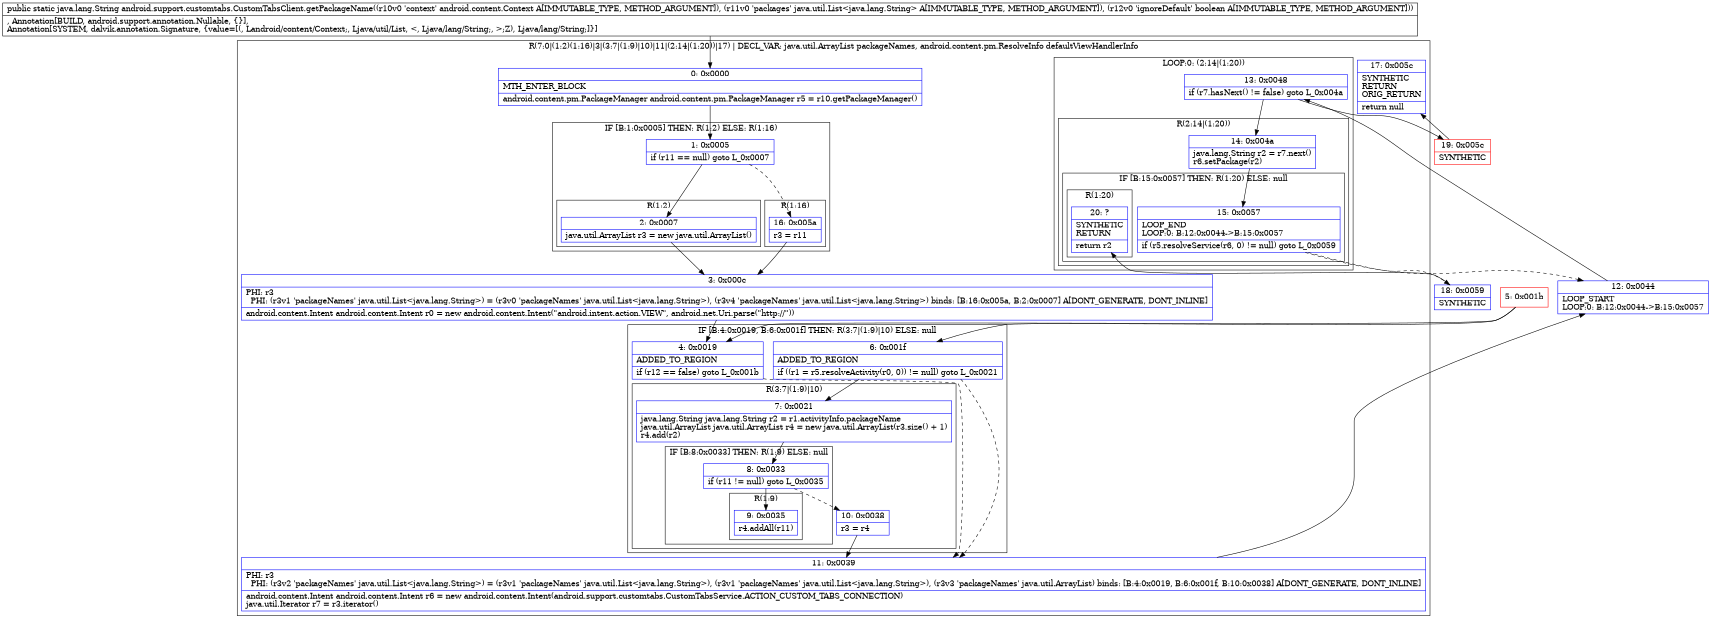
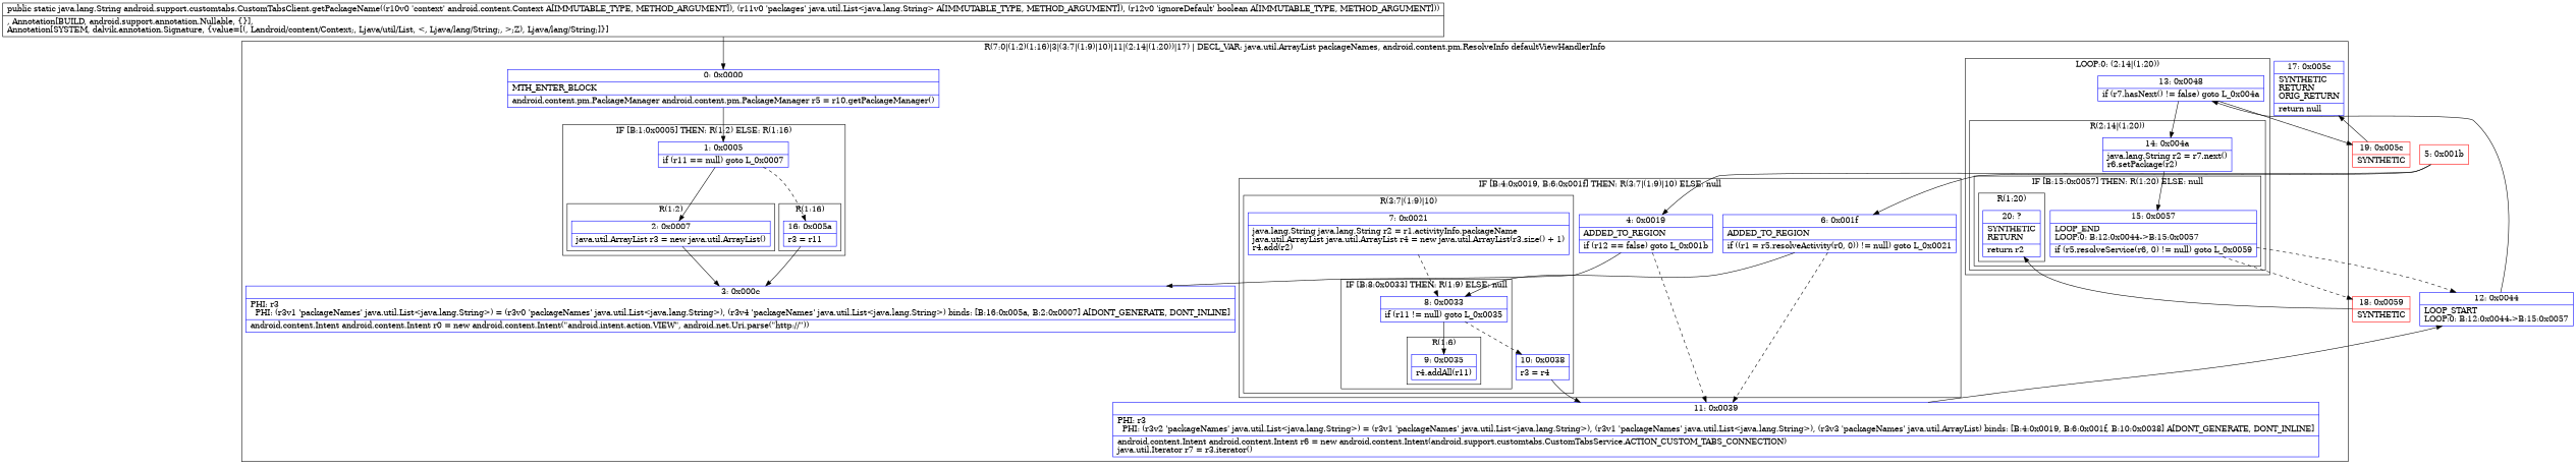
  digraph {
    node [color=blue shape=record]
    n1 [label="{2\:\ 0x0007|java.util.ArrayList r3 = new java.util.ArrayList()\l}"]
    n2 [label="{16\:\ 0x005a|r3 = r11\l}"]
    n3 [label="{1\:\ 0x0005|if (r11 == null) goto L_0x0007\l}"]
    n4 [label="{9\:\ 0x0035|r4.addAll(r11)\l}"]
    n5 [label="{8\:\ 0x0033|if (r11 != null) goto L_0x0035\l}"]
    n6 [label="{7\:\ 0x0021|java.lang.String java.lang.String r2 = r1.activityInfo.packageName\ljava.util.ArrayList java.util.ArrayList r4 = new java.util.ArrayList(r3.size() + 1)\lr4.add(r2)\l}"]
    n7 [label="{10\:\ 0x0038|r3 = r4\l}"]
    n8 [label="{4\:\ 0x0019|ADDED_TO_REGION\l|if (r12 == false) goto L_0x001b\l}"]
    n9 [label="{6\:\ 0x001f|ADDED_TO_REGION\l|if ((r1 = r5.resolveActivity(r0, 0)) != null) goto L_0x0021\l}"]
    n10 [label="{20\:\ ?|SYNTHETIC\lRETURN\l|return r2\l}"]
    n11 [label="{15\:\ 0x0057|LOOP_END\lLOOP:0: B:12:0x0044\-\>B:15:0x0057\l|if (r5.resolveService(r6, 0) != null) goto L_0x0059\l}"]
    n12 [label="{14\:\ 0x004a|java.lang.String r2 = r7.next()\lr6.setPackage(r2)\l}"]
    n13 [label="{13\:\ 0x0048|if (r7.hasNext() != false) goto L_0x004a\l}"]
    n14 [label="{0\:\ 0x0000|MTH_ENTER_BLOCK\l|android.content.pm.PackageManager android.content.pm.PackageManager r5 = r10.getPackageManager()\l}"]
    n15 [label="{3\:\ 0x000c|PHI: r3 \l  PHI: (r3v1 'packageNames' java.util.List\<java.lang.String\>) = (r3v0 'packageNames' java.util.List\<java.lang.String\>), (r3v4 'packageNames' java.util.List\<java.lang.String\>) binds: [B:16:0x005a, B:2:0x0007] A[DONT_GENERATE, DONT_INLINE]\l|android.content.Intent android.content.Intent r0 = new android.content.Intent(\"android.intent.action.VIEW\", android.net.Uri.parse(\"http:\/\/\"))\l}"]
    n16 [label="{11\:\ 0x0039|PHI: r3 \l  PHI: (r3v2 'packageNames' java.util.List\<java.lang.String\>) = (r3v1 'packageNames' java.util.List\<java.lang.String\>), (r3v1 'packageNames' java.util.List\<java.lang.String\>), (r3v3 'packageNames' java.util.ArrayList) binds: [B:4:0x0019, B:6:0x001f, B:10:0x0038] A[DONT_GENERATE, DONT_INLINE]\l|android.content.Intent android.content.Intent r6 = new android.content.Intent(android.support.customtabs.CustomTabsService.ACTION_CUSTOM_TABS_CONNECTION)\ljava.util.Iterator r7 = r3.iterator()\l}"]
    n17 [label="{17\:\ 0x005c|SYNTHETIC\lRETURN\lORIG_RETURN\l|return null\l}"]
    n18 [label="{12\:\ 0x0044|LOOP_START\lLOOP:0: B:12:0x0044\-\>B:15:0x0057\l}"]
-   n19 [label="{18\:\ 0x0059|SYNTHETIC\l}"]
+   n19 [color=red label="{18\:\ 0x0059|SYNTHETIC\l}"]
    n20 [color=red label="{19\:\ 0x005c|SYNTHETIC\l}"]
    n21 [color=red label="{5\:\ 0x001b}"]
    n22 [label="{public static java.lang.String android.support.customtabs.CustomTabsClient.getPackageName((r10v0 'context' android.content.Context A[IMMUTABLE_TYPE, METHOD_ARGUMENT]), (r11v0 'packages' java.util.List\<java.lang.String\> A[IMMUTABLE_TYPE, METHOD_ARGUMENT]), (r12v0 'ignoreDefault' boolean A[IMMUTABLE_TYPE, METHOD_ARGUMENT]))  | , Annotation[BUILD, android.support.annotation.Nullable, \{\}], \lAnnotation[SYSTEM, dalvik.annotation.Signature, \{value=[(, Landroid\/content\/Context;, Ljava\/util\/List, \<, Ljava\/lang\/String;, \>;Z), Ljava\/lang\/String;]\}]\l}" color=""]
    subgraph cluster_1 {
      label="R(7:0|(1:2)(1:16)|3|(3:7|(1:9)|10)|11|(2:14|(1:20))|17) | DECL_VAR: java.util.ArrayList packageNames, android.content.pm.ResolveInfo defaultViewHandlerInfo\l"
      n14
      n15
      n16
      n17
      subgraph cluster_2 {
        label="IF [B:1:0x0005] THEN: R(1:2) ELSE: R(1:16)"
        n3
        subgraph cluster_3 {
          label="R(1:2)"
          n1
        }
        subgraph cluster_4 {
          label="R(1:16)"
          n2
        }
      }
      subgraph cluster_5 {
        label="IF [B:4:0x0019, B:6:0x001f] THEN: R(3:7|(1:9)|10) ELSE: null"
        n8
        n9
        subgraph cluster_6 {
          label="R(3:7|(1:9)|10)"
          n6
          n7
          subgraph cluster_7 {
            label="IF [B:8:0x0033] THEN: R(1:9) ELSE: null"
            n5
            subgraph cluster_8 {
-             label="R(1:9)"
+             label="R(1:6)"
              n4
            }
          }
        }
      }
      subgraph cluster_9 {
        label="LOOP:0: (2:14|(1:20))"
        n13
        subgraph cluster_10 {
          label="R(2:14|(1:20))"
          n12
          subgraph cluster_11 {
            label="IF [B:15:0x0057] THEN: R(1:20) ELSE: null"
            n11
            subgraph cluster_12 {
              label="R(1:20)"
              n10
            }
          }
        }
      }
    }
    n1 -> n15
    n2 -> n15
    n3 -> n1
    n3 -> n2 [style=dashed]
    n5 -> n4
    n5 -> n7 [style=dashed]
-   n6 -> n5
+   n6 -> n5 [style=dashed]
    n7 -> n16
    n8 -> n16 [style=dashed]
-   n9 -> n6
+   n9 -> n5
    n9 -> n16 [style=dashed]
    n11 -> n18 [style=dashed]
    n11 -> n19 [style=dashed]
    n12 -> n11
    n13 -> n12
    n13 -> n20 [style=solid]
    n14 -> n3
-   n15 -> n8
+   n8 -> n15
    n16 -> n18
    n18 -> n13
    n19 -> n10
    n20 -> n17
    n21 -> n8
    n21 -> n9
    n22 -> n14
  }
